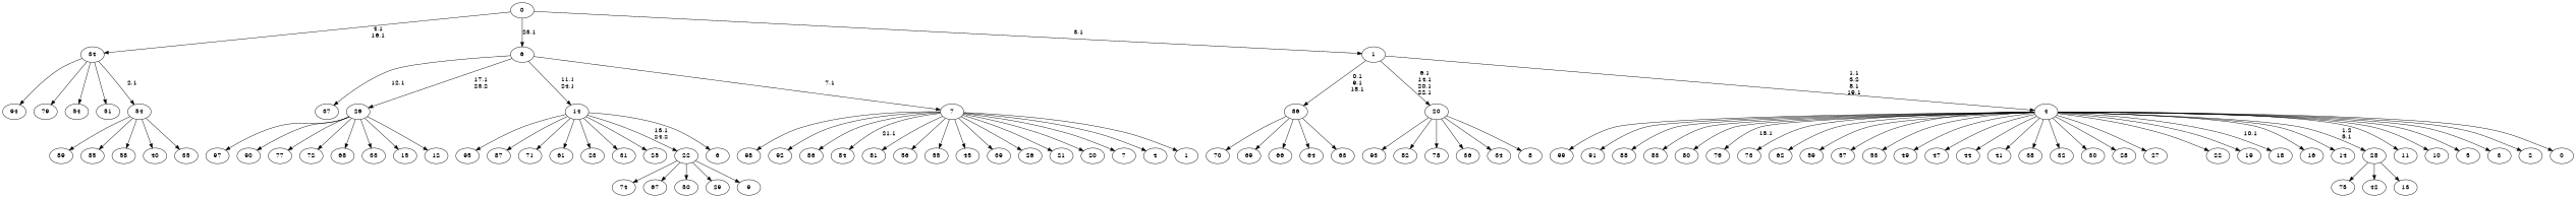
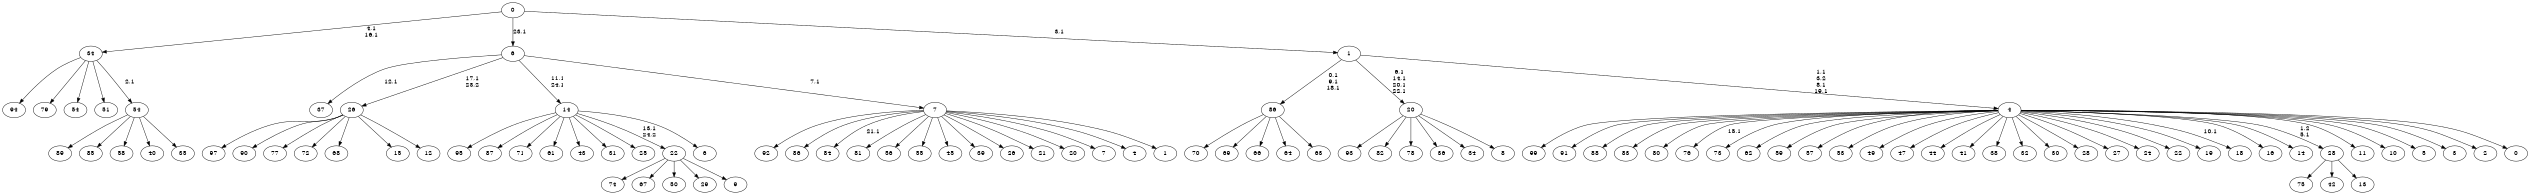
  digraph {
    n1 [label=99]
-   n2 [label=98]
    n3 [label=97]
    n4 [label=95]
    n5 [label=94]
    n6 [label=93]
    n7 [label=92]
    n8 [label=91]
    n9 [label=90]
    n10 [label=89]
    n11 [label=88]
    n12 [label=87]
    n13 [label=86]
    n14 [label=85]
    n15 [label=84]
    n16 [label=83]
    n17 [label=82]
    n18 [label=81]
    n19 [label=80]
    n20 [label=79]
    n21 [label=78]
    n22 [label=77]
    n23 [label=76]
    n24 [label=75]
    n25 [label=74]
    n26 [label=73]
    n27 [label=72]
    n28 [label=71]
    n29 [label=70]
    n30 [label=69]
    n31 [label=68]
    n32 [label=67]
    n33 [label=66]
    n34 [label=64]
    n35 [label=63]
    86
    n37 [label=62]
    n38 [label=61]
    n39 [label=59]
    n40 [label=58]
    n41 [label=57]
    n42 [label=56]
    n43 [label=55]
    n44 [label=54]
    n45 [label=53]
    n46 [label=51]
    n47 [label=50]
    n48 [label=49]
    n49 [label=47]
    n50 [label=45]
    n51 [label=44]
-   n52 [label=23]
+   n52 [label=43]
    n53 [label=42]
    n54 [label=41]
    n55 [label=40]
    n56 [label=39]
    n57 [label=38]
    n58 [label=37]
    n59 [label=36]
    n60 [label=35]
    54
    n62 [label=34]
-   n63 [label=33]
    n64 [label=32]
    n65 [label=31]
    n66 [label=30]
    n67 [label=29]
    n68 [label=28]
    n69 [label=27]
    n70 [label=26]
    n71 [label=25]
+   n72 [label=24]
    n73 [label=22]
    n74 [label=21]
    n75 [label=20]
    n76 [label=19]
    n77 [label=18]
    34
    n79 [label=16]
    n80 [label=15]
    n81 [label=14]
    n82 [label=13]
    28
    n84 [label=12]
    26
    n86 [label=11]
    n87 [label=10]
    n88 [label=9]
    22
    n90 [label=8]
    20
    n92 [label=7]
    n93 [label=6]
    14
    n95 [label=5]
    n96 [label=4]
    n97 [label=3]
    n98 [label=2]
    n99 [label=1]
    7
    6
    n102 [label=0]
    4
    1
    0
    86 -> n29
    86 -> n30
    86 -> n33
    86 -> n34
    86 -> n35
    54 -> n10
    54 -> n14
    54 -> n40
    54 -> n55
    54 -> n60
    34 -> n5
    34 -> n20
    34 -> n44
    34 -> n46
    34 -> 54 [label="2,1"]
    28 -> n24
    28 -> n53
    28 -> n82
    26 -> n3
    26 -> n9
    26 -> n22
    26 -> n27
    26 -> n31
-   26 -> n63
    26 -> n80
    26 -> n84
    22 -> n25
    22 -> n32
    22 -> n47
    22 -> n67
    22 -> n88
    20 -> n6
    20 -> n17
    20 -> n21
    20 -> n59
    20 -> n62
    20 -> n90
    14 -> n4
    14 -> n12
    14 -> n28
    14 -> n38
    14 -> n52
    14 -> n65
    14 -> n71
    14 -> 22 [label="13,1\n24,2"]
    14 -> n93
-   7 -> n2
    7 -> n7
    7 -> n13
    7 -> n15 [label="21,1"]
    7 -> n18
    7 -> n42
    7 -> n43
    7 -> n50
    7 -> n56
    7 -> n70
    7 -> n74
    7 -> n75
    7 -> n92
    7 -> n96
    7 -> n99
    6 -> n58 [label="12,1"]
    6 -> 26 [label="17,1\n23,2"]
    6 -> 14 [label="11,1\n24,1"]
    6 -> 7 [label="7,1"]
    4 -> n1
    4 -> n8
    4 -> n11
    4 -> n16
    4 -> n19
    4 -> n23 [label="15,1"]
    4 -> n26
    4 -> n37
    4 -> n39
    4 -> n41
    4 -> n45
    4 -> n48
    4 -> n49
    4 -> n51
    4 -> n54
    4 -> n57
    4 -> n64
    4 -> n66
    4 -> n68
    4 -> n69
+   4 -> n72
    4 -> n73
    4 -> n76
    4 -> n77 [label="10,1"]
    4 -> n79
    4 -> n81
    4 -> 28 [label="1,2\n5,1"]
    4 -> n86
    4 -> n87
    4 -> n95
    4 -> n97
    4 -> n98
    4 -> n102
    1 -> 86 [label="0,1\n9,1\n18,1"]
    1 -> 20 [label="6,1\n14,1\n20,1\n22,1"]
    1 -> 4 [label="1,1\n3,2\n8,1\n19,1"]
    0 -> 34 [label="4,1\n16,1"]
    0 -> 6 [label="23,1"]
    0 -> 1 [label="3,1"]
  }
